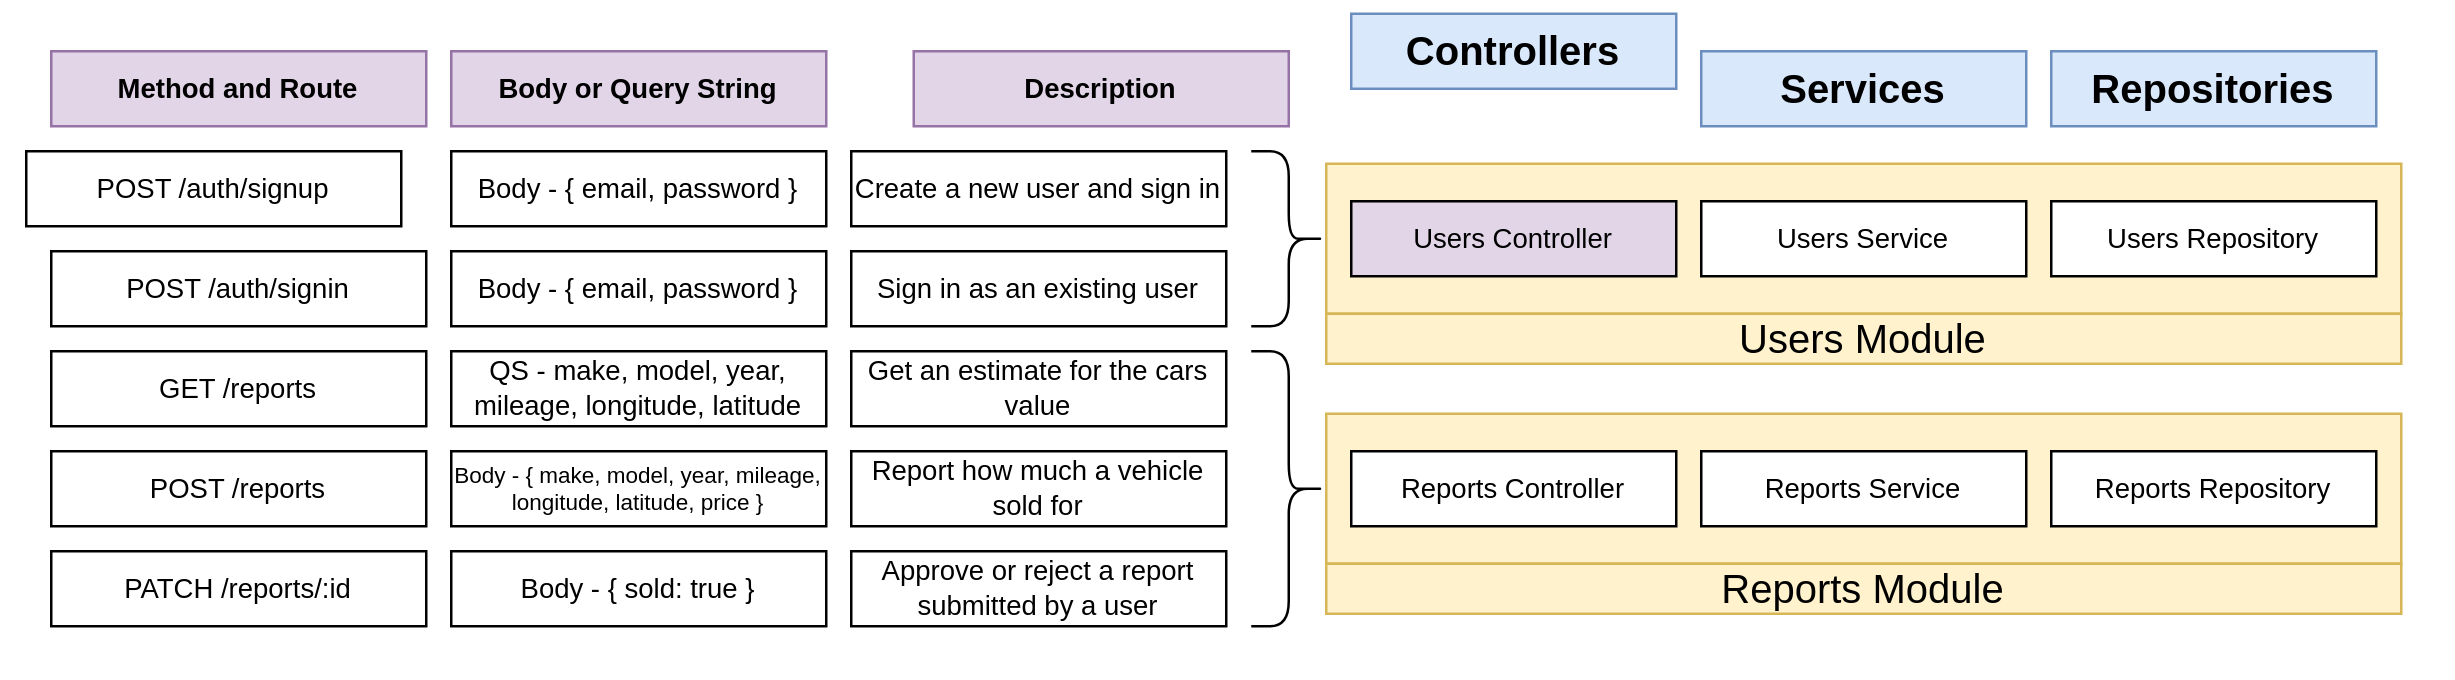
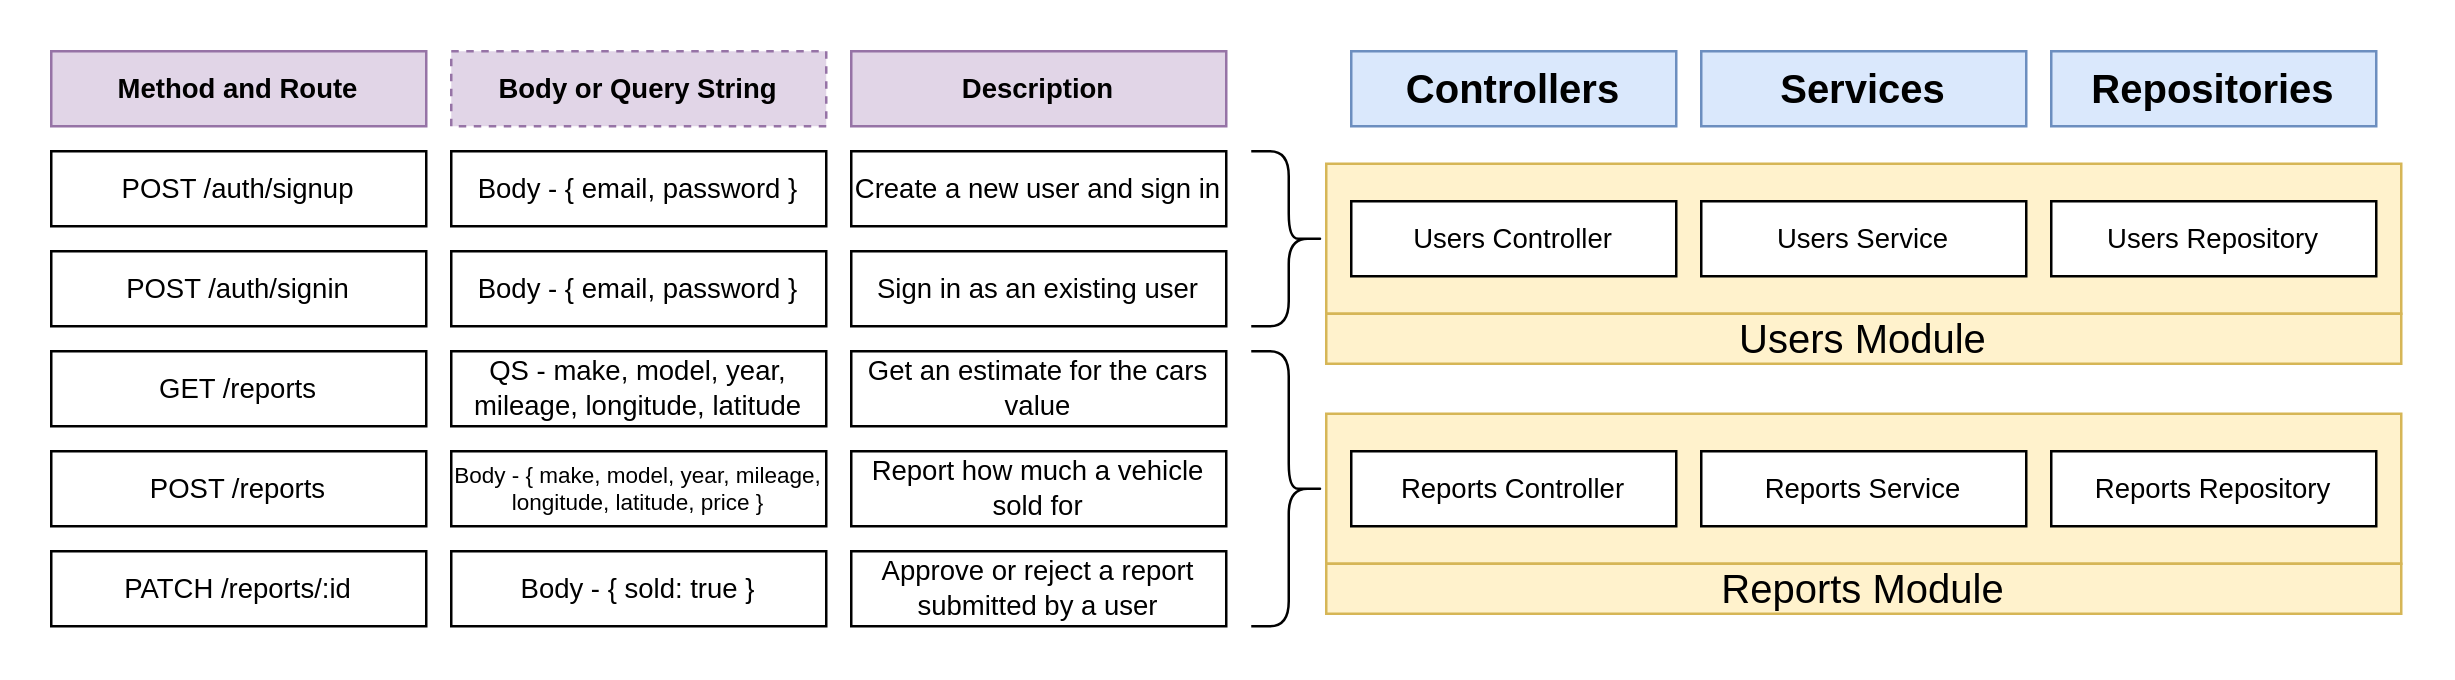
  <mxCell id="0" />
  <mxCell id="1" parent="0" />
  <mxCell id="2" value="" style="rounded=0;whiteSpace=wrap;html=1;fontSize=16;fillColor=#fff2cc;strokeColor=#d6b656;" parent="1" vertex="1"><mxGeometry x="530" y="165" width="430" height="60" as="geometry" /></mxCell>
  <mxCell id="3" value="Reports Module" style="rounded=0;whiteSpace=wrap;html=1;fontSize=16;fillColor=#fff2cc;strokeColor=#d6b656;" parent="1" vertex="1"><mxGeometry x="530" y="225" width="430" height="20" as="geometry" /></mxCell>
  <mxCell id="4" value="" style="rounded=0;whiteSpace=wrap;html=1;fontSize=16;fillColor=#fff2cc;strokeColor=#d6b656;" parent="1" vertex="1"><mxGeometry x="530" y="65" width="430" height="60" as="geometry" /></mxCell>
- <mxCell id="5" value="POST /auth/signup" style="rounded=0;whiteSpace=wrap;html=1;fontSize=11;" parent="1" vertex="1"><mxGeometry x="10" y="60" width="150" height="30" as="geometry" /></mxCell>
+ <mxCell id="5" value="POST /auth/signup" style="rounded=0;whiteSpace=wrap;html=1;fontSize=11;" parent="1" vertex="1"><mxGeometry x="20" y="60" width="150" height="30" as="geometry" /></mxCell>
  <mxCell id="6" value="Body - { email, password }" style="rounded=0;whiteSpace=wrap;html=1;fontSize=11;" parent="1" vertex="1"><mxGeometry x="180" y="60" width="150" height="30" as="geometry" /></mxCell>
  <mxCell id="7" value="Method and Route" style="rounded=0;whiteSpace=wrap;html=1;fontSize=11;fontStyle=1;fillColor=#e1d5e7;strokeColor=#9673a6;" parent="1" vertex="1"><mxGeometry x="20" y="20" width="150" height="30" as="geometry" /></mxCell>
- <mxCell id="8" value="Body or Query String" style="rounded=0;whiteSpace=wrap;html=1;fontSize=11;fontStyle=1;fillColor=#e1d5e7;strokeColor=#9673a6;" parent="1" vertex="1"><mxGeometry x="180" y="20" width="150" height="30" as="geometry" /></mxCell>
- <mxCell id="9" value="Description" style="rounded=0;whiteSpace=wrap;html=1;fontSize=11;fontStyle=1;fillColor=#e1d5e7;strokeColor=#9673a6;" parent="1" vertex="1"><mxGeometry x="365" y="20" width="150" height="30" as="geometry" /></mxCell>
+ <mxCell id="8" value="Body or Query String" style="rounded=0;whiteSpace=wrap;html=1;fontSize=11;fontStyle=1;fillColor=#e1d5e7;strokeColor=#9673a6;dashed=1;" parent="1" vertex="1"><mxGeometry x="180" y="20" width="150" height="30" as="geometry" /></mxCell>
+ <mxCell id="9" value="Description" style="rounded=0;whiteSpace=wrap;html=1;fontSize=11;fontStyle=1;fillColor=#e1d5e7;strokeColor=#9673a6;" parent="1" vertex="1"><mxGeometry x="340" y="20" width="150" height="30" as="geometry" /></mxCell>
  <mxCell id="10" value="Create a new user and sign in" style="rounded=0;whiteSpace=wrap;html=1;fontSize=11;" parent="1" vertex="1"><mxGeometry x="340" y="60" width="150" height="30" as="geometry" /></mxCell>
  <mxCell id="11" value="POST /auth/signin" style="rounded=0;whiteSpace=wrap;html=1;fontSize=11;" parent="1" vertex="1"><mxGeometry x="20" y="100" width="150" height="30" as="geometry" /></mxCell>
  <mxCell id="12" value="Body - { email, password }" style="rounded=0;whiteSpace=wrap;html=1;fontSize=11;" parent="1" vertex="1"><mxGeometry x="180" y="100" width="150" height="30" as="geometry" /></mxCell>
  <mxCell id="13" value="Sign in as an existing user" style="rounded=0;whiteSpace=wrap;html=1;fontSize=11;" parent="1" vertex="1"><mxGeometry x="340" y="100" width="150" height="30" as="geometry" /></mxCell>
  <mxCell id="14" value="GET /reports" style="rounded=0;whiteSpace=wrap;html=1;fontSize=11;" parent="1" vertex="1"><mxGeometry x="20" y="140" width="150" height="30" as="geometry" /></mxCell>
  <mxCell id="15" value="QS - make, model, year, mileage, longitude, latitude" style="rounded=0;whiteSpace=wrap;html=1;fontSize=11;" parent="1" vertex="1"><mxGeometry x="180" y="140" width="150" height="30" as="geometry" /></mxCell>
  <mxCell id="16" value="Get an estimate for the cars value" style="rounded=0;whiteSpace=wrap;html=1;fontSize=11;" parent="1" vertex="1"><mxGeometry x="340" y="140" width="150" height="30" as="geometry" /></mxCell>
  <mxCell id="17" value="POST /reports" style="rounded=0;whiteSpace=wrap;html=1;fontSize=11;" parent="1" vertex="1"><mxGeometry x="20" y="180" width="150" height="30" as="geometry" /></mxCell>
  <mxCell id="18" value="Body - { make, model, year, mileage, longitude, latitude, price }" style="rounded=0;whiteSpace=wrap;html=1;fontSize=9;" parent="1" vertex="1"><mxGeometry x="180" y="180" width="150" height="30" as="geometry" /></mxCell>
  <mxCell id="19" value="Report how much a vehicle sold for" style="rounded=0;whiteSpace=wrap;html=1;fontSize=11;" parent="1" vertex="1"><mxGeometry x="340" y="180" width="150" height="30" as="geometry" /></mxCell>
  <mxCell id="20" value="PATCH /reports/:id" style="rounded=0;whiteSpace=wrap;html=1;fontSize=11;" parent="1" vertex="1"><mxGeometry x="20" y="220" width="150" height="30" as="geometry" /></mxCell>
  <mxCell id="21" value="Body - { sold: true }" style="rounded=0;whiteSpace=wrap;html=1;fontSize=11;" parent="1" vertex="1"><mxGeometry x="180" y="220" width="150" height="30" as="geometry" /></mxCell>
  <mxCell id="22" value="Approve or reject a report submitted by a user" style="rounded=0;whiteSpace=wrap;html=1;fontSize=11;" parent="1" vertex="1"><mxGeometry x="340" y="220" width="150" height="30" as="geometry" /></mxCell>
  <mxCell id="23" value="" style="shape=curlyBracket;whiteSpace=wrap;html=1;rounded=1;fontSize=9;rotation=-180;" parent="1" vertex="1"><mxGeometry x="500" y="60" width="30" height="70" as="geometry" /></mxCell>
- <mxCell id="24" value="Controllers" style="rounded=0;whiteSpace=wrap;html=1;fontSize=16;fontStyle=1;fillColor=#dae8fc;strokeColor=#6c8ebf;" parent="1" vertex="1"><mxGeometry x="540" y="5" width="130" height="30" as="geometry" /></mxCell>
- <mxCell id="25" value="Users Controller" style="rounded=0;whiteSpace=wrap;html=1;fontSize=11;fillColor=#e1d5e7;" parent="1" vertex="1"><mxGeometry x="540" y="80" width="130" height="30" as="geometry" /></mxCell>
+ <mxCell id="24" value="Controllers" style="rounded=0;whiteSpace=wrap;html=1;fontSize=16;fontStyle=1;fillColor=#dae8fc;strokeColor=#6c8ebf;" parent="1" vertex="1"><mxGeometry x="540" y="20" width="130" height="30" as="geometry" /></mxCell>
+ <mxCell id="25" value="Users Controller" style="rounded=0;whiteSpace=wrap;html=1;fontSize=11;" parent="1" vertex="1"><mxGeometry x="540" y="80" width="130" height="30" as="geometry" /></mxCell>
  <mxCell id="26" value="Reports Controller" style="rounded=0;whiteSpace=wrap;html=1;fontSize=11;" parent="1" vertex="1"><mxGeometry x="540" y="180" width="130" height="30" as="geometry" /></mxCell>
  <mxCell id="27" value="" style="shape=curlyBracket;whiteSpace=wrap;html=1;rounded=1;fontSize=9;rotation=-180;" parent="1" vertex="1"><mxGeometry x="500" y="140" width="30" height="110" as="geometry" /></mxCell>
  <mxCell id="28" value="Services" style="rounded=0;whiteSpace=wrap;html=1;fontSize=16;fontStyle=1;fillColor=#dae8fc;strokeColor=#6c8ebf;" parent="1" vertex="1"><mxGeometry x="680" y="20" width="130" height="30" as="geometry" /></mxCell>
  <mxCell id="29" value="Repositories" style="rounded=0;whiteSpace=wrap;html=1;fontSize=16;fontStyle=1;fillColor=#dae8fc;strokeColor=#6c8ebf;" parent="1" vertex="1"><mxGeometry x="820" y="20" width="130" height="30" as="geometry" /></mxCell>
  <mxCell id="30" value="Users Service" style="rounded=0;whiteSpace=wrap;html=1;fontSize=11;" parent="1" vertex="1"><mxGeometry x="680" y="80" width="130" height="30" as="geometry" /></mxCell>
  <mxCell id="31" value="Users Repository" style="rounded=0;whiteSpace=wrap;html=1;fontSize=11;" parent="1" vertex="1"><mxGeometry x="820" y="80" width="130" height="30" as="geometry" /></mxCell>
  <mxCell id="32" value="Reports Service" style="rounded=0;whiteSpace=wrap;html=1;fontSize=11;" parent="1" vertex="1"><mxGeometry x="680" y="180" width="130" height="30" as="geometry" /></mxCell>
  <mxCell id="33" value="Reports Repository" style="rounded=0;whiteSpace=wrap;html=1;fontSize=11;" parent="1" vertex="1"><mxGeometry x="820" y="180" width="130" height="30" as="geometry" /></mxCell>
  <mxCell id="34" value="Users Module" style="rounded=0;whiteSpace=wrap;html=1;fontSize=16;fillColor=#fff2cc;strokeColor=#d6b656;" parent="1" vertex="1"><mxGeometry x="530" y="125" width="430" height="20" as="geometry" /></mxCell>
